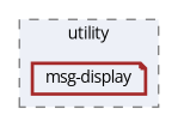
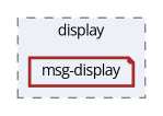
  digraph {
    compound=true
    fontname="Open Sans"
    n1 [color=brown fillcolor="#edf0f7" fontname="Open Sans" fontsize=10 height=0.2 label="msg-display" shape=note style="filled,bold" width=0.4]
    subgraph cluster_1 {
      bgcolor="#edf0f7"
      fontsize=10
-     label=utility
+     label=display
      pencolor=grey50
      style="filled,dashed"
      n1
    }
  }
